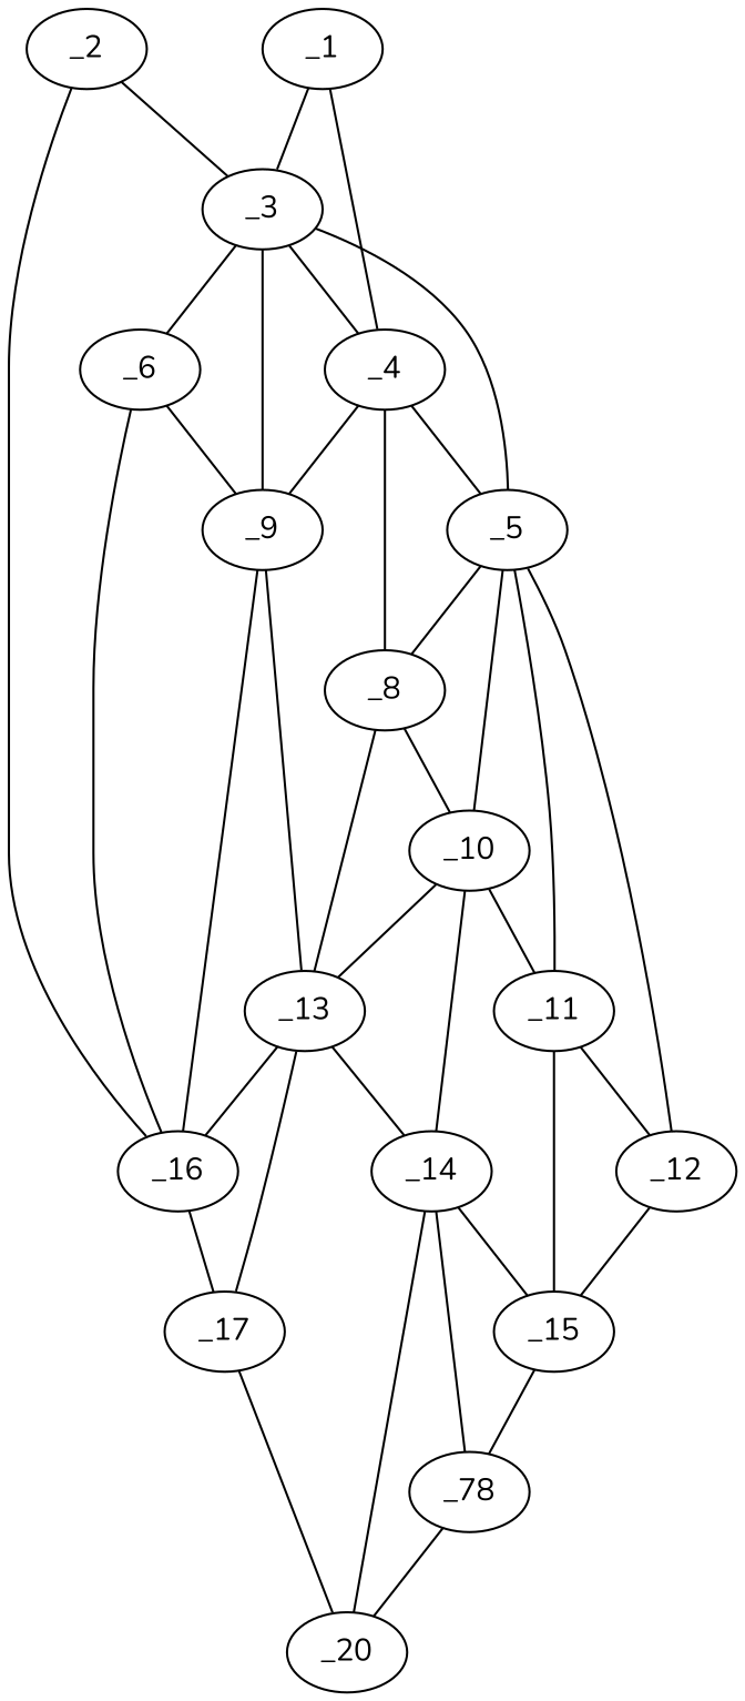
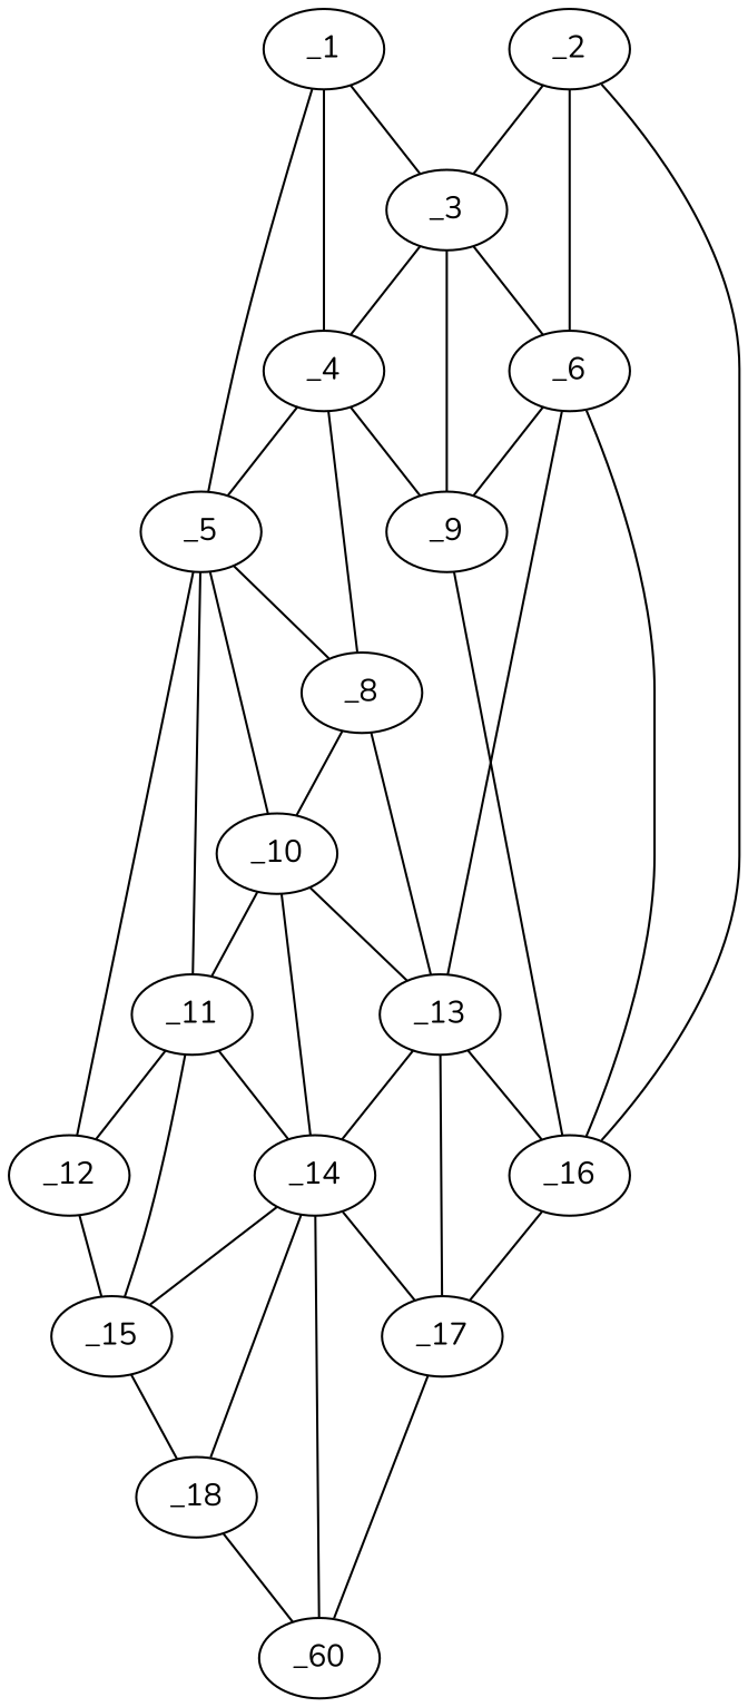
  graph {
    fontname=Nunito
    node [fontname=Nunito x=88 y=21]
    edge [fontname=Nunito valence=2]
    _1 [x=51 y=35]
    _3 [x=57 y=20]
    _4 [x=64 y=33]
    _5 [x=67 y=48]
    _2 [x=56 y=11]
    _6 [x=68 y=14]
    _16 [x=102]
    _9 [x=74]
    _8 [x=72 y=37]
    _10 [x=86 y=45]
    _11 [y=54]
    _12 [y=62]
    _17 [x=103 y=27]
    _13 [x=89 y=37]
    _14 [x=91 y=44]
    _15 [x=98 y=57]
-   _20 [x=115 y=41]
-   _18 [x=105 y=53 label=_78]
+   _20 [x=115 y=41 label=_60]
+   _18 [x=105 y=53]
    _1 -- _3
    _1 -- _4
-   _3 -- _5 [valence=1]
+   _1 -- _5 [valence=1]
    _3 -- _4
    _3 -- _6 [valence=1]
    _3 -- _9
    _4 -- _5 [valence=1]
    _4 -- _9
    _4 -- _8 [valence=1]
    _5 -- _8
    _5 -- _10
    _5 -- _11 [valence=1]
    _5 -- _12 [valence=1]
    _2 -- _3
+   _2 -- _6
    _2 -- _16 [valence=1]
    _6 -- _16 [valence=1]
    _6 -- _9
    _16 -- _17 [valence=1]
    _9 -- _16
-   _9 -- _13
+   _6 -- _13
    _8 -- _10 [valence=1]
    _8 -- _13
    _10 -- _11 [valence=1]
    _10 -- _13 [valence=1]
    _10 -- _14
    _11 -- _12
+   _11 -- _14 [valence=1]
    _11 -- _15
    _12 -- _15 [valence=1]
    _17 -- _20
    _13 -- _16 [valence=1]
    _13 -- _17
    _13 -- _14
+   _14 -- _17 [valence=1]
    _14 -- _15
    _14 -- _20 [valence=1]
    _14 -- _18
    _15 -- _18 [valence=1]
    _18 -- _20 [valence=1]
  }
